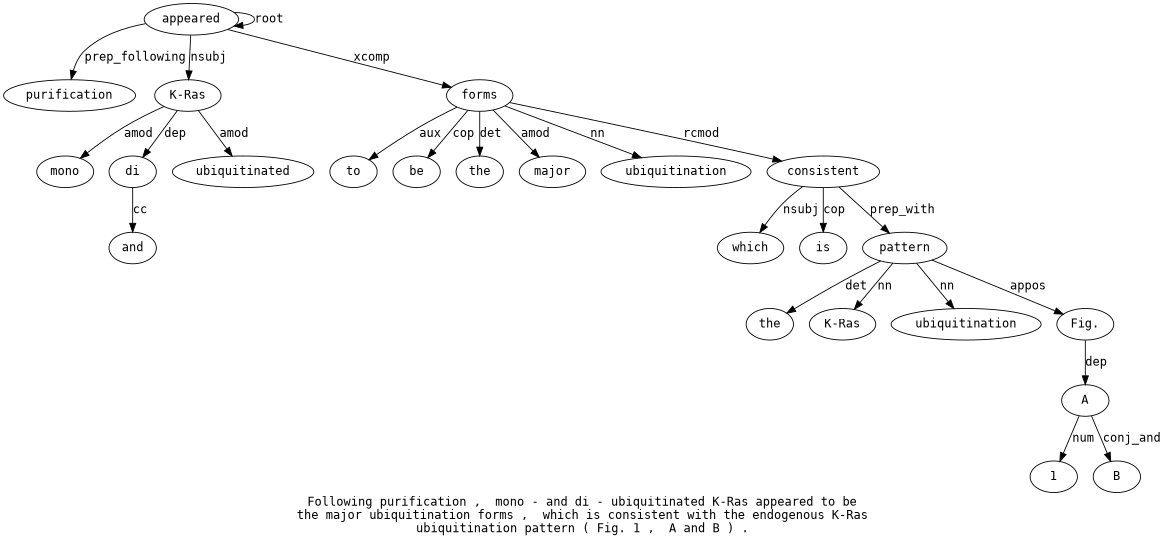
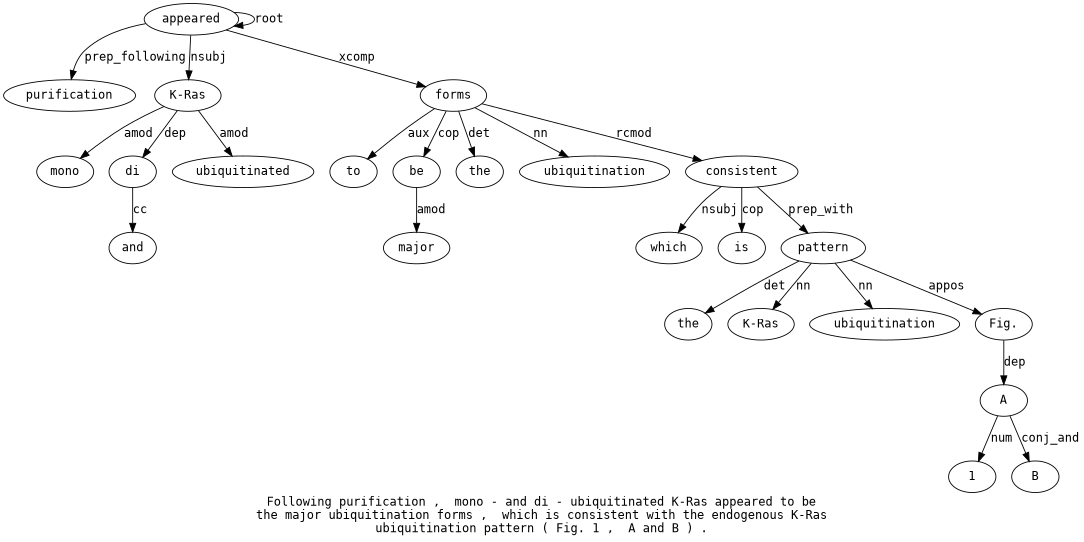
  digraph {
    fontname="DejaVu Sans Mono"
    label="Following purification ,  mono - and di - ubiquitinated K-Ras appeared to be\nthe major ubiquitination forms ,  which is consistent with the endogenous K-Ras\nubiquitination pattern ( Fig. 1 ,  A and B ) ."
    node [fillcolor=white fontname="DejaVu Sans Mono" style=filled]
    edge [fontname="DejaVu Sans Mono"]
    n1 [label=appeared]
    n2 [label=purification]
    n3 [label="K-Ras"]
    n4 [label=forms]
    n5 [label=mono]
    n6 [label=di]
    n7 [label=ubiquitinated]
    n8 [label=to]
    n9 [label=be]
    n10 [label=the]
    n11 [label=major]
    n12 [label=ubiquitination]
    n13 [label=consistent]
    n14 [label=and]
    n15 [label=which]
    n16 [label=is]
    n17 [label=pattern]
    n18 [label=the]
    n19 [label="K-Ras"]
    n20 [label=ubiquitination]
    n21 [label="Fig."]
    n22 [label=A]
    n23 [label=1]
    n24 [label=B]
    n1 -> n1 [label=root]
    n1 -> n2 [label=prep_following]
    n1 -> n3 [label=nsubj]
    n1 -> n4 [label=xcomp]
    n3 -> n5 [label=amod]
    n3 -> n6 [label=dep]
    n3 -> n7 [label=amod]
    n4 -> n8 [label=aux]
    n4 -> n9 [label=cop]
    n4 -> n10 [label=det]
-   n4 -> n11 [label=amod]
+   n9 -> n11 [label=amod]
    n4 -> n12 [label=nn]
    n4 -> n13 [label=rcmod]
    n6 -> n14 [label=cc]
    n13 -> n15 [label=nsubj]
    n13 -> n16 [label=cop]
    n13 -> n17 [label=prep_with]
    n17 -> n18 [label=det]
    n17 -> n19 [label=nn]
    n17 -> n20 [label=nn]
    n17 -> n21 [label=appos]
    n21 -> n22 [label=dep]
    n22 -> n23 [label=num]
    n22 -> n24 [label=conj_and]
  }
